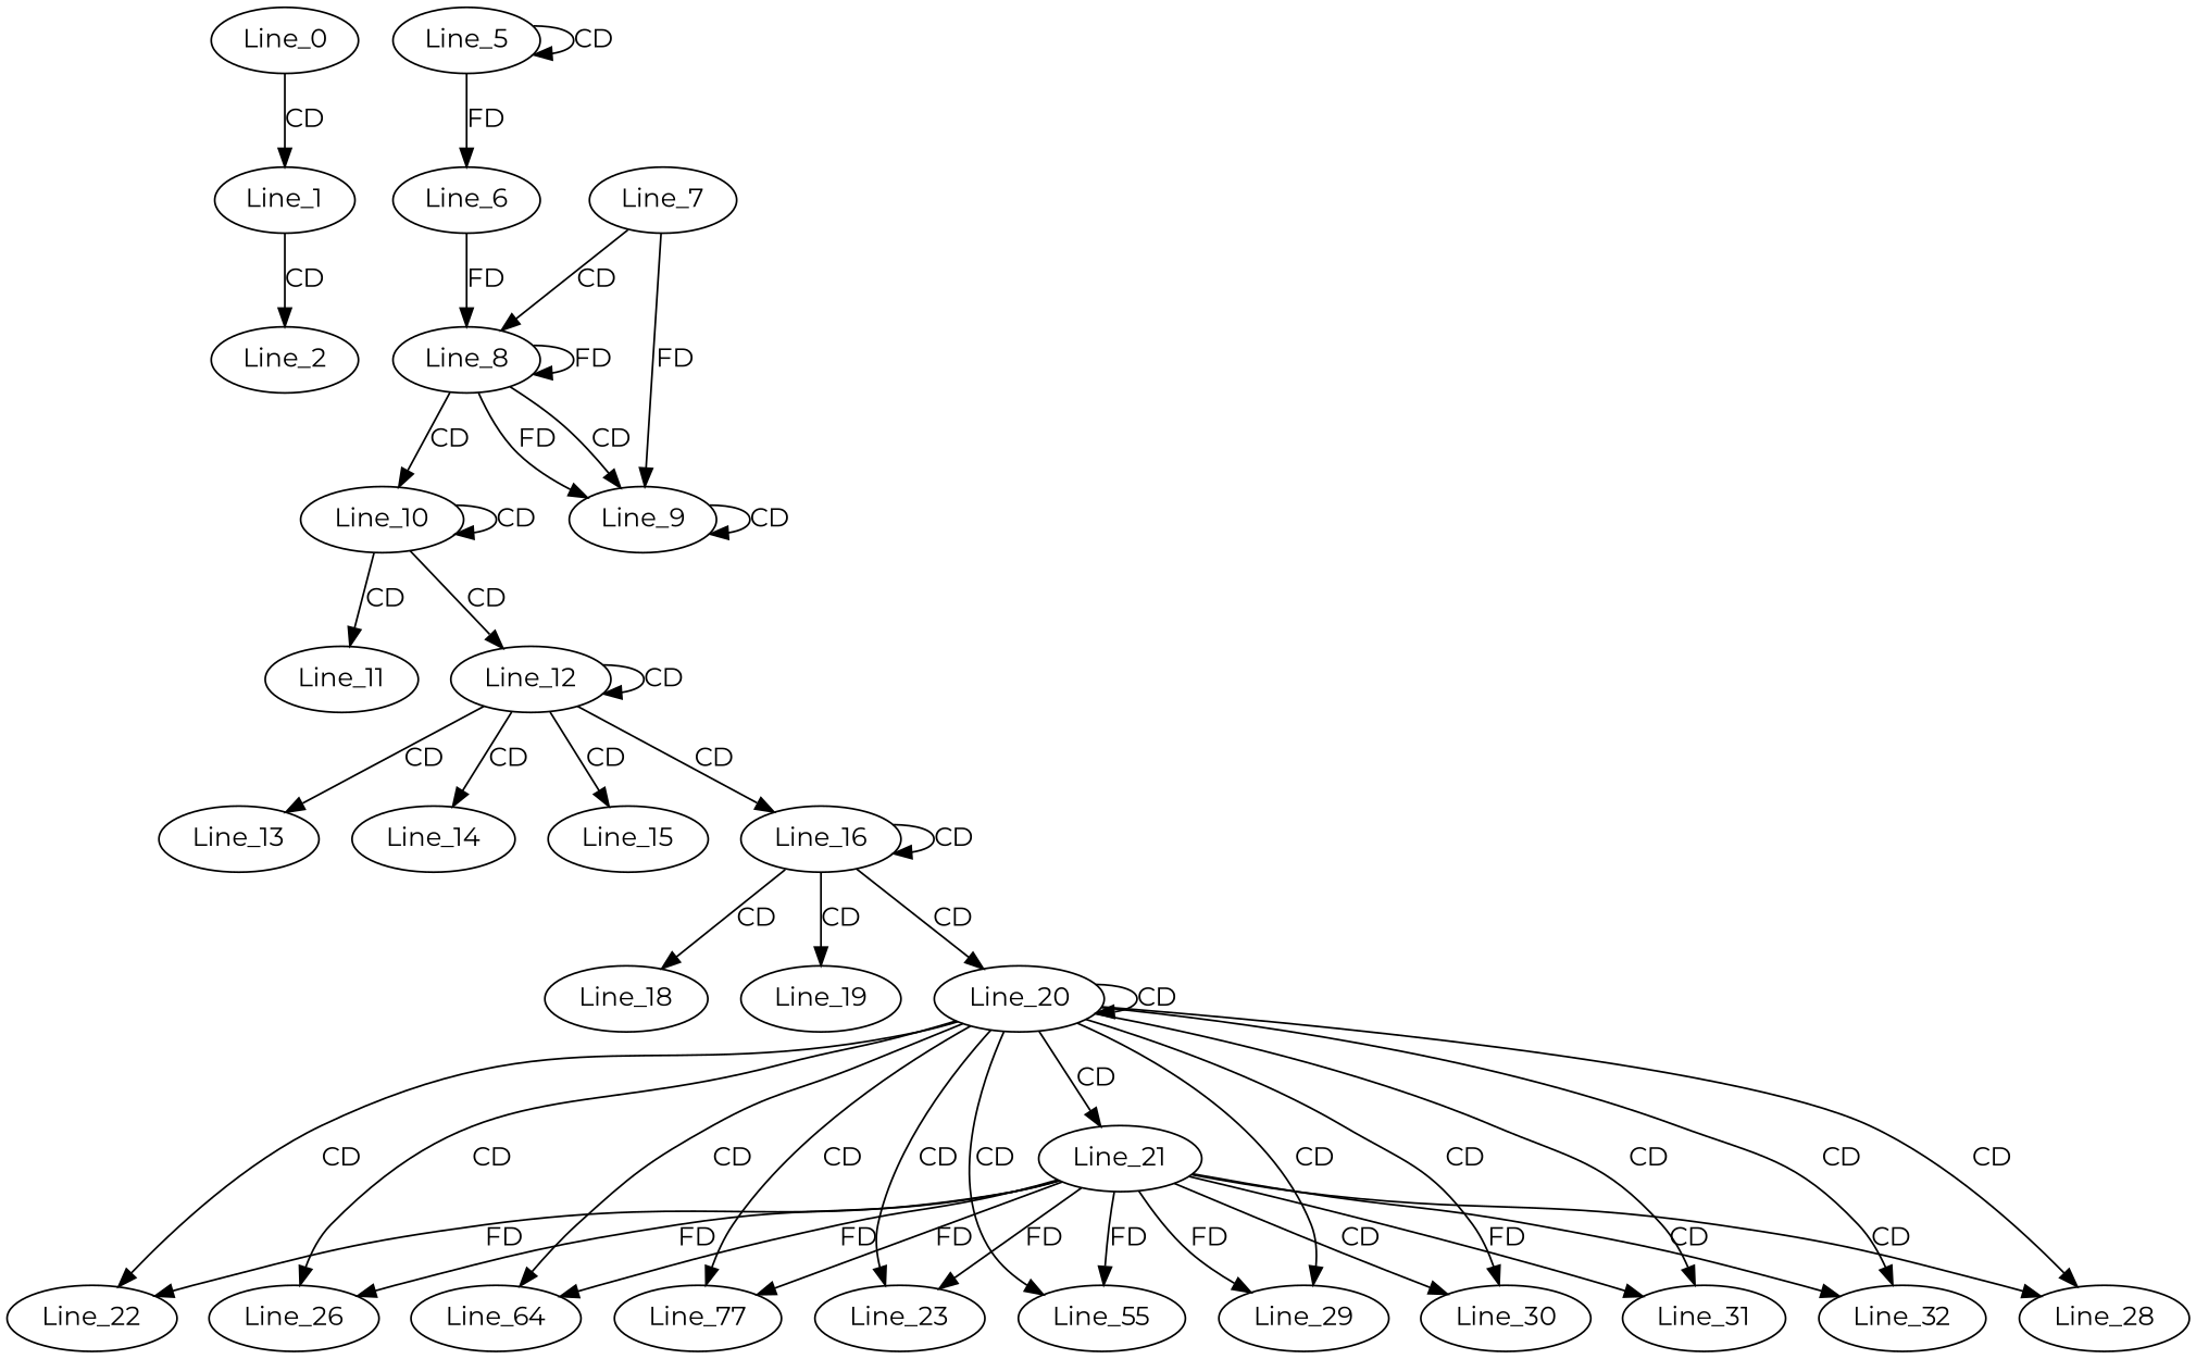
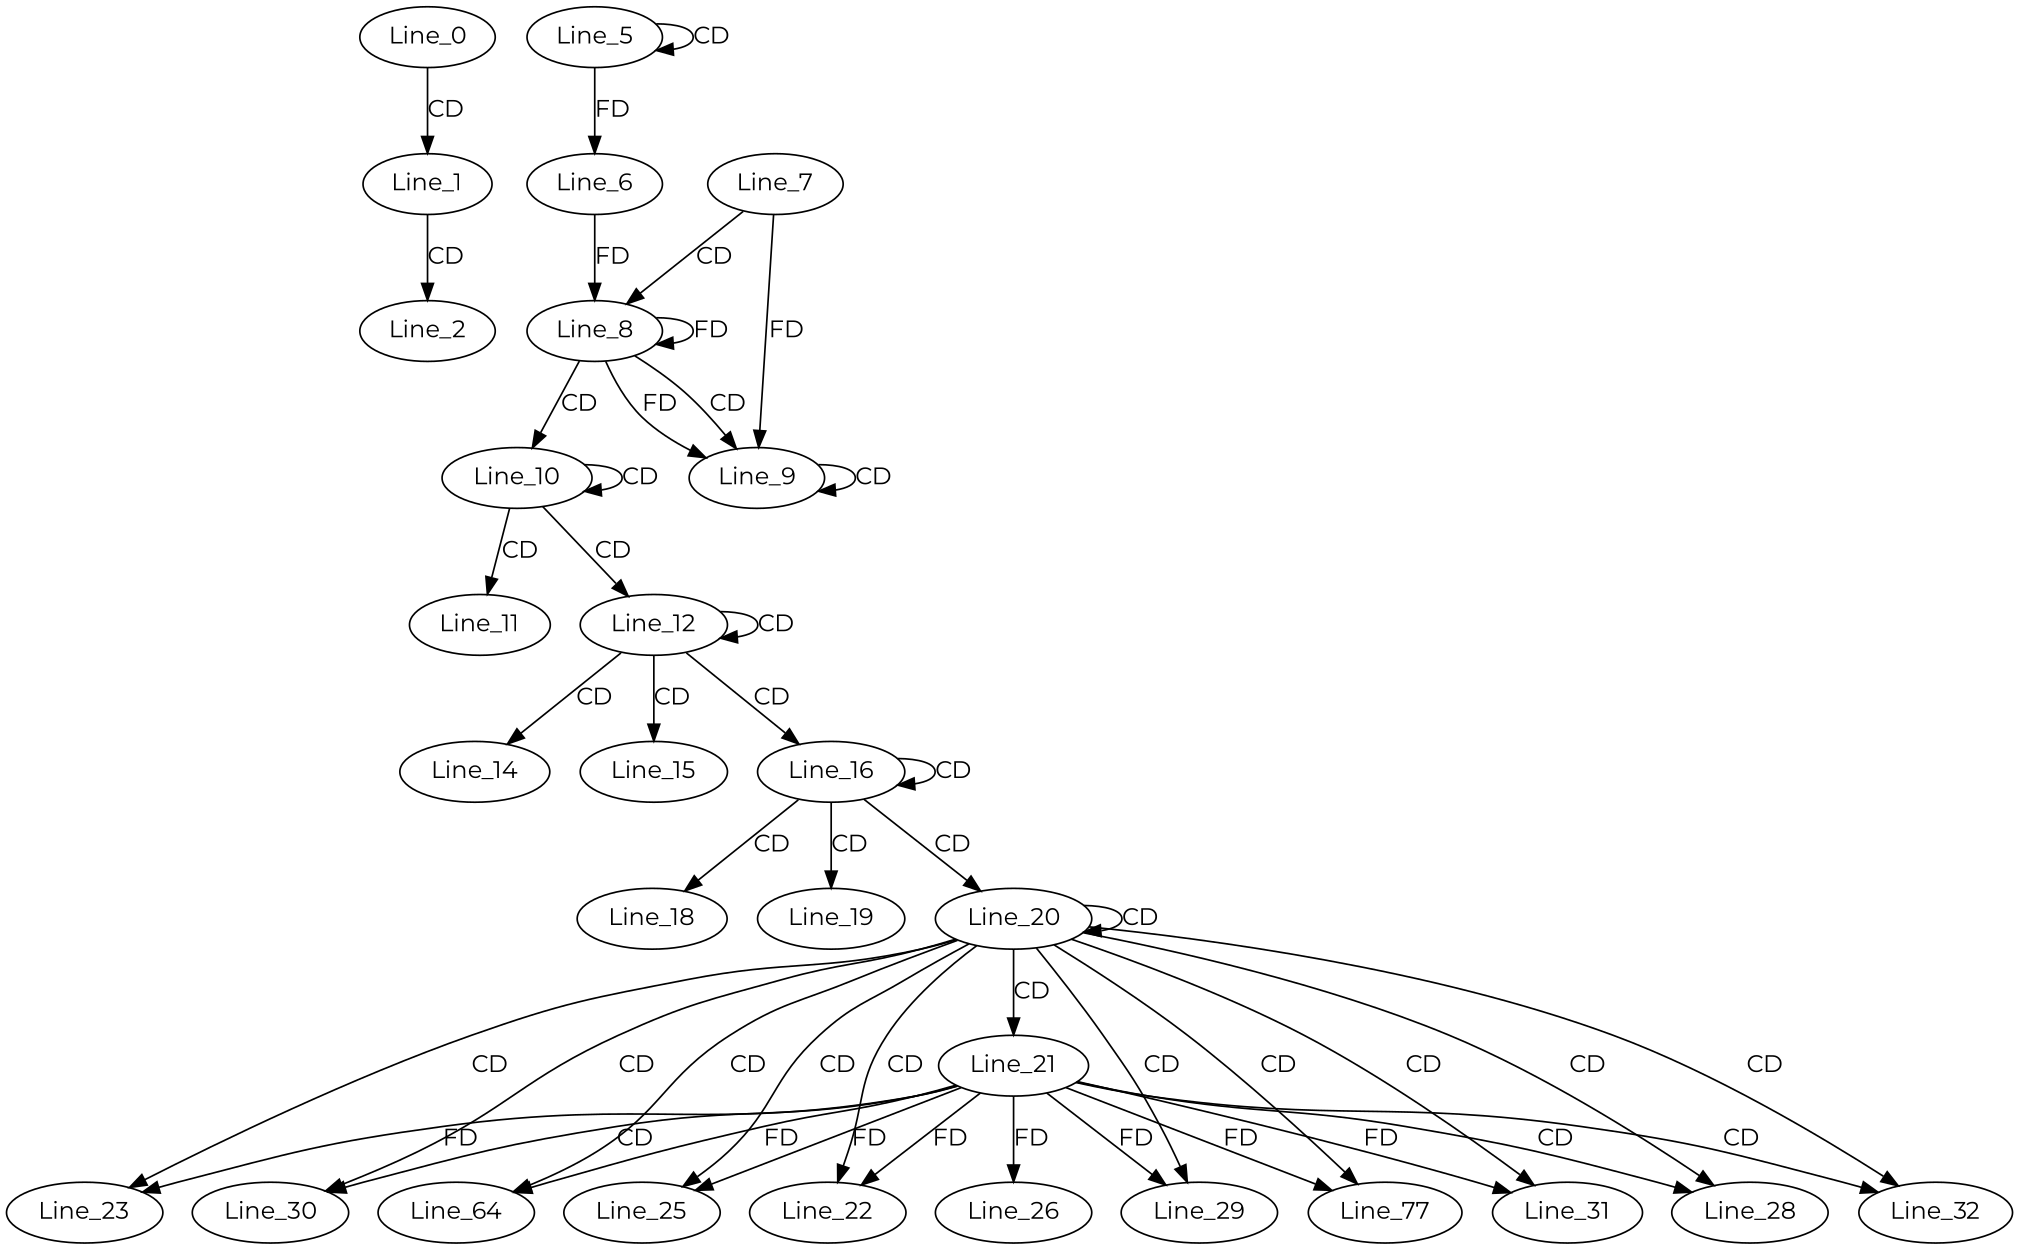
  digraph {
    fontname=Montserrat
    node [fontname=Montserrat]
    edge [fontname=Montserrat]
    Line_0
    Line_1
    Line_2
    Line_5
    Line_6
    Line_8
    Line_9
    Line_10
    Line_11
    Line_12
    Line_7
-   Line_13
    Line_14
    Line_15
    Line_16
    Line_18
    Line_19
    Line_20
    Line_21
    Line_22
    Line_23
    n22 [label=Line_64]
-   Line_25 [label=Line_55]
+   Line_25
    Line_26
    n25 [label=Line_77]
    Line_28
    Line_29
    Line_30
    Line_31
    Line_32
    Line_0 -> Line_1 [label=CD]
    Line_1 -> Line_2 [label=CD]
    Line_5 -> Line_5 [label=CD]
    Line_5 -> Line_6 [label=FD]
    Line_6 -> Line_8 [label=FD]
    Line_8 -> Line_8 [label=FD]
    Line_8 -> Line_9 [label=CD]
    Line_8 -> Line_9 [label=FD]
    Line_8 -> Line_10 [label=CD]
    Line_9 -> Line_9 [label=CD]
    Line_10 -> Line_10 [label=CD]
    Line_10 -> Line_11 [label=CD]
    Line_10 -> Line_12 [label=CD]
    Line_12 -> Line_12 [label=CD]
-   Line_12 -> Line_13 [label=CD]
    Line_12 -> Line_14 [label=CD]
    Line_12 -> Line_15 [label=CD]
    Line_12 -> Line_16 [label=CD]
    Line_7 -> Line_8 [label=CD]
    Line_7 -> Line_9 [label=FD]
    Line_16 -> Line_16 [label=CD]
    Line_16 -> Line_18 [label=CD]
    Line_16 -> Line_19 [label=CD]
    Line_16 -> Line_20 [label=CD]
    Line_20 -> Line_20 [label=CD]
    Line_20 -> Line_21 [label=CD]
    Line_20 -> Line_22 [label=CD]
    Line_20 -> Line_23 [label=CD]
    Line_20 -> n22 [label=CD]
    Line_20 -> Line_25 [label=CD]
-   Line_20 -> Line_26 [label=CD]
    Line_20 -> n25 [label=CD]
    Line_20 -> Line_28 [label=CD]
    Line_20 -> Line_29 [label=CD]
    Line_20 -> Line_30 [label=CD]
    Line_20 -> Line_31 [label=CD]
    Line_20 -> Line_32 [label=CD]
    Line_21 -> Line_22 [label=FD]
    Line_21 -> Line_23 [label=FD]
    Line_21 -> n22 [label=FD]
    Line_21 -> Line_25 [label=FD]
    Line_21 -> Line_26 [label=FD]
    Line_21 -> n25 [label=FD]
    Line_21 -> Line_28 [label=CD]
    Line_21 -> Line_29 [label=FD]
    Line_21 -> Line_30 [label=CD]
    Line_21 -> Line_31 [label=FD]
    Line_21 -> Line_32 [label=CD]
  }
